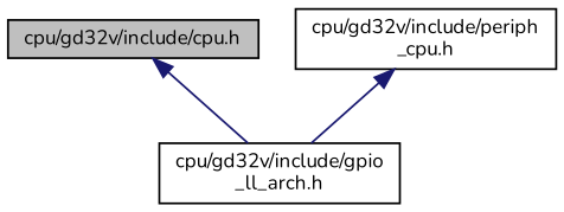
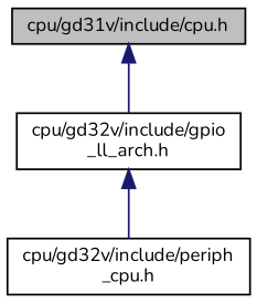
  digraph {
    fontname=Nunito
    node [color=black fillcolor=white fontname=Nunito fontsize=10 shape=record style=filled]
    edge [color=midnightblue dir=back fontname=Nunito fontsize=10 labelfontname=Helvetica labelfontsize=10 style=solid]
-   n1 [fillcolor=grey75 fontcolor=black height=0.2 label="cpu/gd32v/include/cpu.h" width=0.4]
+   n1 [fillcolor=grey75 fontcolor=black height=0.2 label="cpu/gd31v/include/cpu.h" width=0.4]
    n2 [height=0.2 label="cpu/gd32v/include/gpio\l_ll_arch.h" width=0.4]
    n3 [height=0.2 label="cpu/gd32v/include/periph\l_cpu.h" width=0.4]
    n1 -> n2
-   n3 -> n2
+   n2 -> n3
  }
